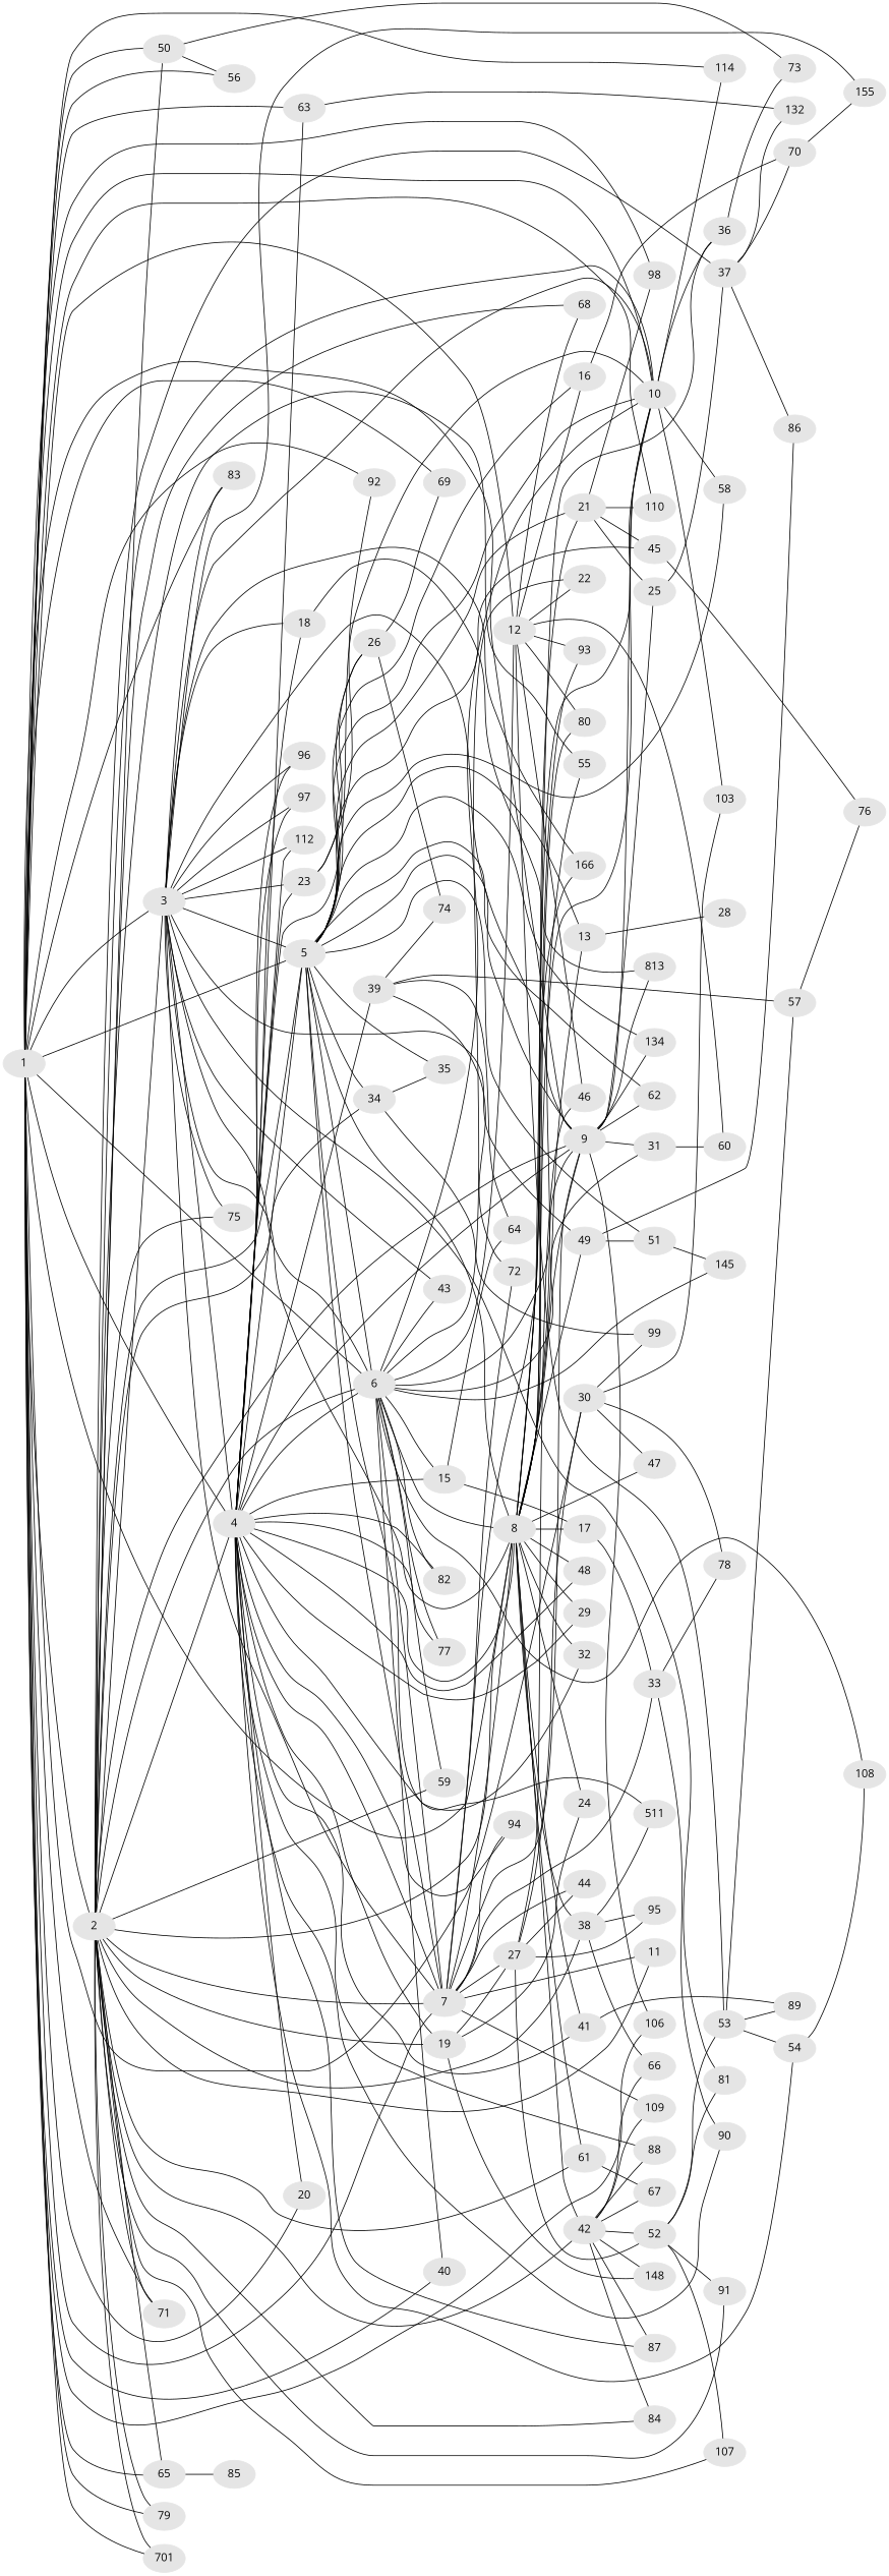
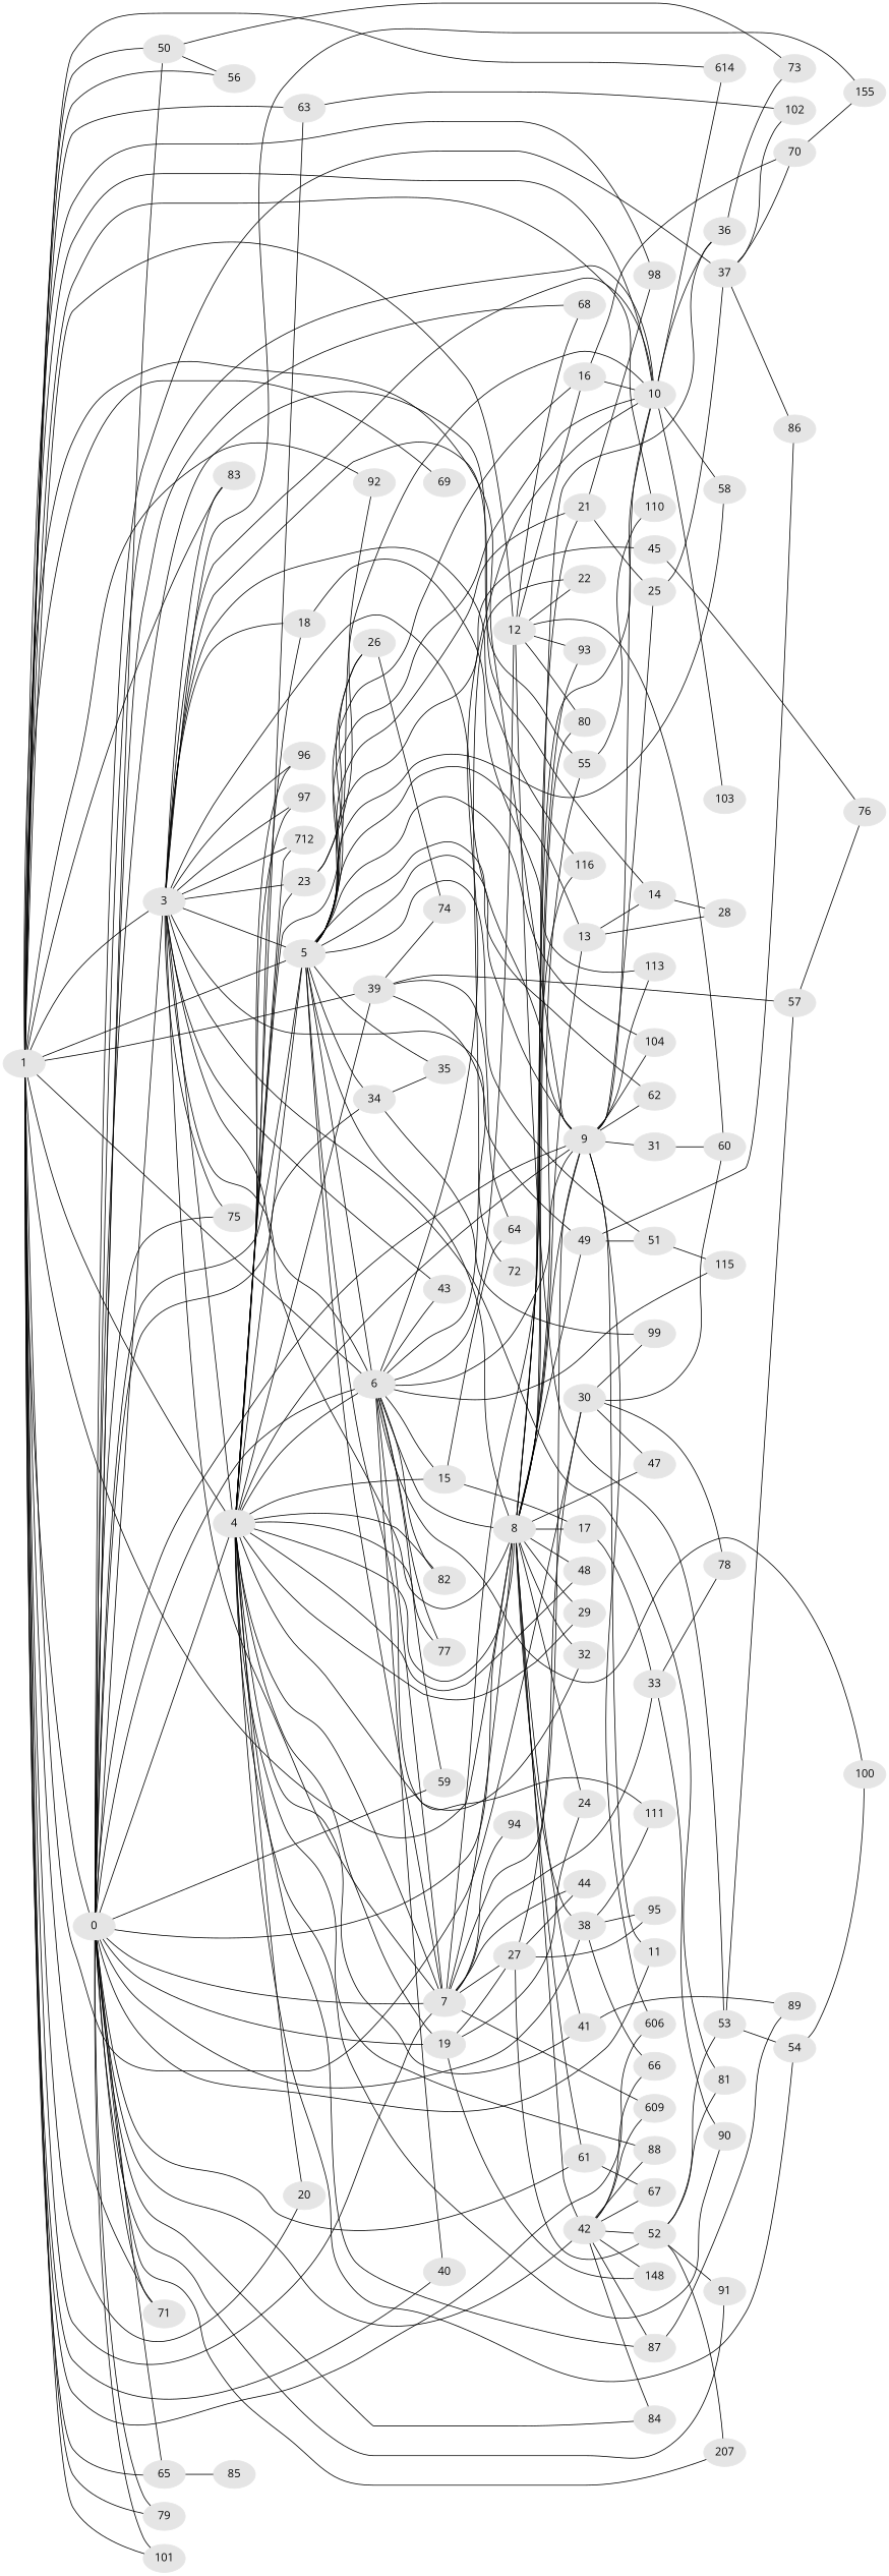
  graph {
    fontname="Open Sans"
    rankdir=LR
    node [color=gray90 fontname="Open Sans" style=filled]
    edge [fontname="Open Sans"]
    1
-   2
+   2 [label=0]
    3
    4
    5
    6
    7
    8
    9
    10
    12
    20
    30
    39
    40
    50
    56
    63
    65
    69
    71
    79
    83
    92
    98
-   101 [label=701]
-   106
+   101
+   106 [label=606]
    110
-   114
+   114 [label=614]
    11
    19
    34
    37
    38
    42
    55
    59
    61
    68
    75
    84
    91
-   107
+   107 [label=207]
+   14
    18
    23
    43
    49
    81
    96
    97
    n52 [label=155]
-   112
-   116 [label=166]
+   112 [label=712]
+   116
    15
    29
    32
    41
    48
    54
    77
    82
    87
    88
    90
    94
    13
    16
    21
    26
    35
    45
    51
    58
    62
-   104 [label=134]
-   111 [label=511]
+   104
+   111
    22
    31
-   100 [label=108]
-   115 [label=145]
+   100
+   115
    27
    33
    44
    72
-   109
+   109 [label=609]
    17
    24
    36
    47
    80
    93
    25
-   113 [label=813]
+   113
    103
-   46
    53
    60
    78
    99
    64
    74
    57
    73
-   102 [label=132]
+   102
    85
    n107 [label=148]
    70
    86
    95
    66
    52
    67
    28
    89
    76
    1 -- 2
    1 -- 3
    1 -- 4
    1 -- 5
    1 -- 6
    1 -- 7
    1 -- 8
    1 -- 9
    1 -- 10
    1 -- 12
    1 -- 20
    1 -- 30
+   1 -- 39
    1 -- 40
    1 -- 50
    1 -- 56
    1 -- 63
    1 -- 65
    1 -- 69
    1 -- 71
    1 -- 79
    1 -- 83
    1 -- 92
    1 -- 98
    1 -- 101
    1 -- 106
    1 -- 110
    1 -- 114
    2 -- 3
    2 -- 4
    2 -- 5
    2 -- 6
    2 -- 7
    2 -- 8
    2 -- 9
    2 -- 10
    2 -- 50
    2 -- 65
    2 -- 71
    2 -- 79
    2 -- 101
    2 -- 11
    2 -- 19
    2 -- 34
    2 -- 37
    2 -- 38
    2 -- 42
    2 -- 55
    2 -- 59
    2 -- 61
    2 -- 68
    2 -- 75
    2 -- 84
    2 -- 91
    2 -- 107
    3 -- 4
    3 -- 5
    3 -- 6
    3 -- 7
    3 -- 8
    3 -- 9
    3 -- 10
    3 -- 83
    3 -- 75
+   3 -- 14
    3 -- 18
    3 -- 23
    3 -- 43
    3 -- 49
    3 -- 81
    3 -- 96
    3 -- 97
    3 -- n52
    3 -- 112
    3 -- 116
    4 -- 5
    4 -- 6
    4 -- 7
    4 -- 8
    4 -- 9
    4 -- 10
    4 -- 20
    4 -- 39
    4 -- 63
    4 -- 19
    4 -- 18
    4 -- 23
    4 -- 96
    4 -- 97
    4 -- 112
    4 -- 15
    4 -- 29
    4 -- 32
    4 -- 41
    4 -- 48
    4 -- 54
    4 -- 77
    4 -- 82
    4 -- 87
    4 -- 88
    4 -- 90
-   4 -- 94
    5 -- 6
    5 -- 7
    5 -- 8
    5 -- 9
    5 -- 10
    5 -- 34
    5 -- 13
    5 -- 16
    5 -- 21
    5 -- 26
    5 -- 35
    5 -- 45
    5 -- 51
    5 -- 58
    5 -- 62
    5 -- 104
    5 -- 111
    6 -- 7
    6 -- 8
    6 -- 9
    6 -- 10
    6 -- 12
    6 -- 40
    6 -- 59
    6 -- 43
    6 -- 15
    6 -- 77
    6 -- 82
    6 -- 22
-   6 -- 31
    6 -- 100
    6 -- 115
    7 -- 8
    7 -- 9
    7 -- 10
-   7 -- 11
+   9 -- 11
    7 -- 94
    7 -- 27
    7 -- 33
    7 -- 44
-   7 -- 72
    7 -- 109
    8 -- 9
-   8 -- 10
+   16 -- 10
    8 -- 38
    8 -- 42
    8 -- 55
    8 -- 61
    8 -- 49
    8 -- 116
    8 -- 29
    8 -- 32
    8 -- 41
    8 -- 48
    8 -- 13
    8 -- 21
    8 -- 17
    8 -- 24
    8 -- 36
    8 -- 47
    8 -- 80
    8 -- 93
    9 -- 10
    9 -- 106
    9 -- 62
    9 -- 104
    9 -- 31
    9 -- 25
    9 -- 113
    10 -- 114
    10 -- 58
    10 -- 36
    10 -- 103
    12 -- 68
    12 -- 16
    12 -- 22
    12 -- 80
    12 -- 93
-   12 -- 46
    12 -- 53
    12 -- 60
    30 -- 47
-   30 -- 103
+   30 -- 60
    30 -- 78
    30 -- 99
    39 -- 72
    39 -- 64
    39 -- 74
    39 -- 57
    50 -- 56
    50 -- 73
    63 -- 102
    65 -- 85
    19 -- 27
    19 -- 24
    19 -- n107
    34 -- 35
    34 -- 99
    37 -- 102
    37 -- 70
    37 -- 86
    38 -- 111
    38 -- 95
    38 -- 66
    42 -- 84
    42 -- 87
    42 -- 88
    42 -- 109
    42 -- n107
    42 -- 66
    42 -- 52
    42 -- 67
    61 -- 67
+   14 -- 28
    18 -- 113
    23 -- 92
    23 -- 26
    49 -- 51
    49 -- 86
    15 -- 17
    15 -- 64
    41 -- 89
    54 -- 100
+   13 -- 14
    13 -- 28
    16 -- 70
    21 -- 98
-   21 -- 110
-   21 -- 45
+   55 -- 110
    21 -- 25
-   26 -- 69
    26 -- 74
    45 -- 76
    51 -- 115
    31 -- 60
    27 -- 30
    27 -- 44
-   27 -- 46
    27 -- 95
    27 -- 52
    33 -- 90
    33 -- 78
    17 -- 33
    36 -- 73
    25 -- 37
    53 -- 54
    53 -- 57
-   53 -- 89
+   87 -- 89
    57 -- 76
    70 -- n52
    52 -- 91
    52 -- 107
    52 -- 81
    52 -- 53
  }
